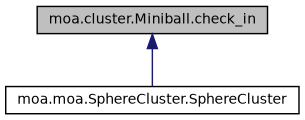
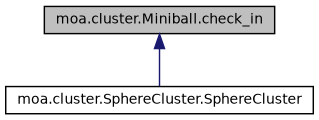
  digraph {
    rankdir=TB
    node [color=black fontname=Helvetica fontsize=10 shape=record style=filled]
    n1 [fillcolor=grey75 fontcolor=black height=0.2 label="moa.cluster.Miniball.check_in" width=0.4]
-   n2 [fillcolor=white height=0.2 label="moa.moa.SphereCluster.SphereCluster" width=0.4]
+   n2 [fillcolor=white height=0.2 label="moa.cluster.SphereCluster.SphereCluster" width=0.4]
    n1 -> n2 [color=midnightblue dir=back fontname=Helvetica fontsize=10 labelfontname=Helvetica labelfontsize=10 style=solid]
  }
